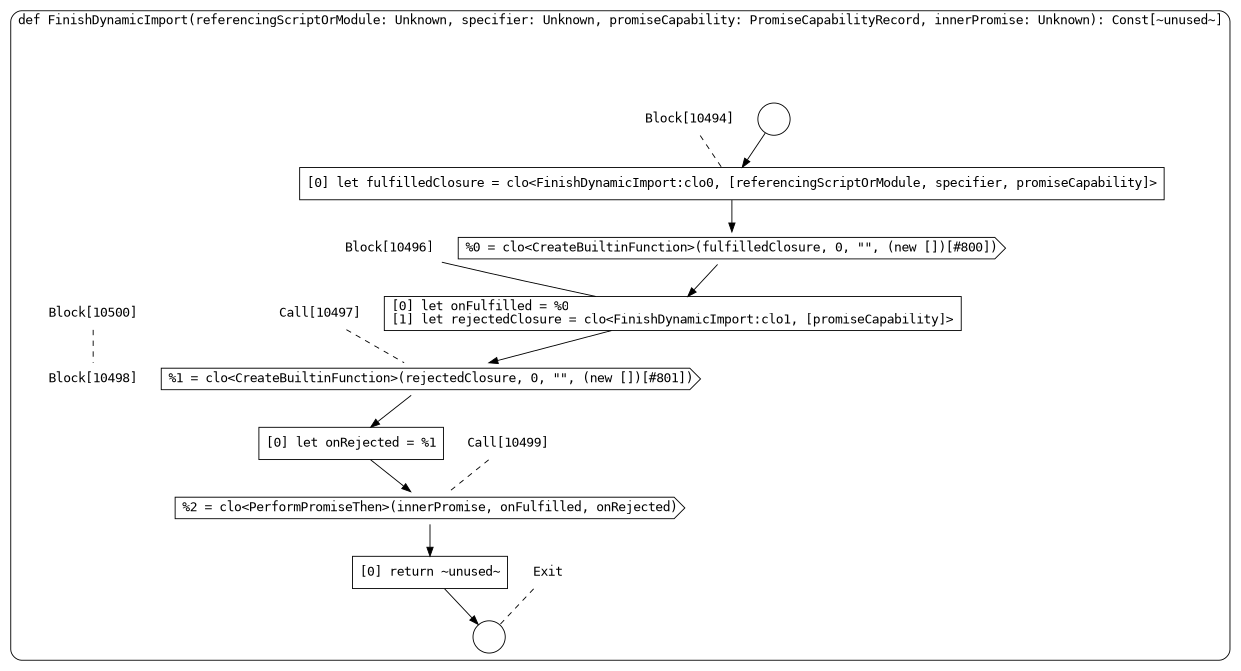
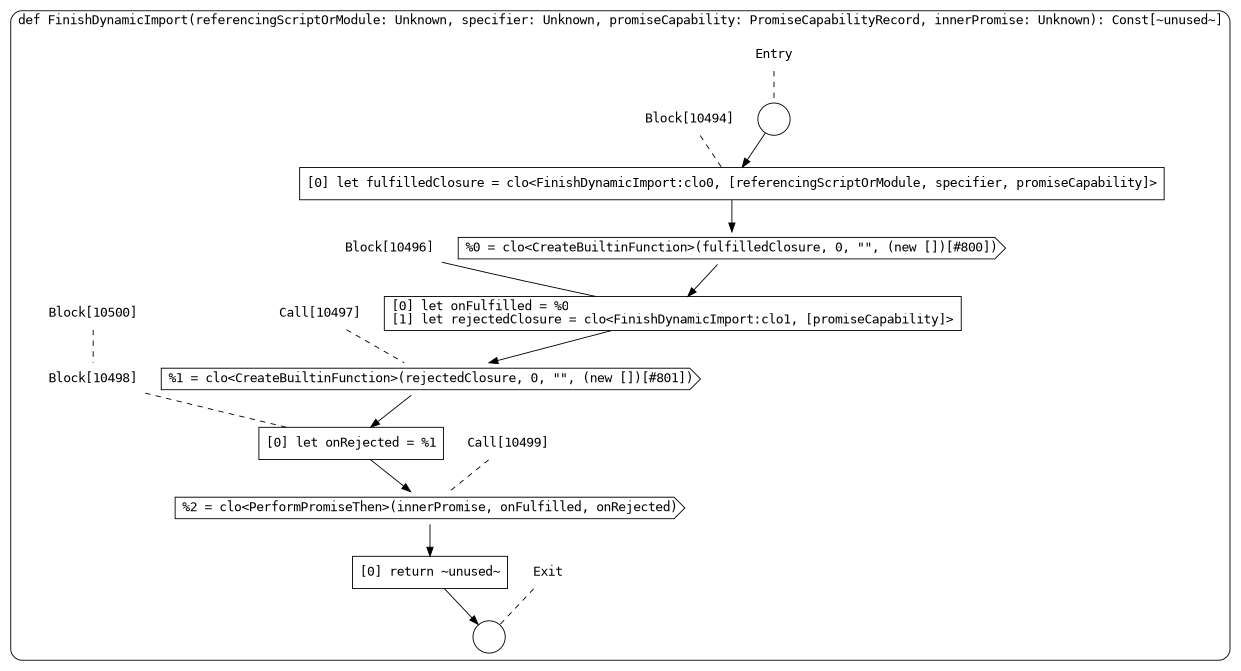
  digraph {
    fontname=Consolas
    node [fontname=Consolas shape=none color=black fillcolor=white style=filled]
    edge [color=black fontname=Consolas]
+   n1 [label=<<font color="black">Entry</font>> color="" fillcolor="" style=""]
    n2 [label=" " shape=circle]
    n3 [label=<<font color="black">[0] let fulfilledClosure = clo&lt;FinishDynamicImport:clo0, [referencingScriptOrModule, specifier, promiseCapability]&gt;<BR ALIGN="LEFT"/></font>> shape=box]
    n4 [label=<<font color="black">%0 = clo&lt;CreateBuiltinFunction&gt;(fulfilledClosure, 0, &quot;&quot;, (new [])[#800])</font>> shape=cds]
    n5 [label=<<font color="black">Exit</font>> color="" fillcolor="" style=""]
    n6 [label=" " shape=circle]
    n7 [label=<<font color="black">Block[10494]</font>> color="" fillcolor="" style=""]
    n8 [label=<<font color="black">[0] let onFulfilled = %0<BR ALIGN="LEFT"/>[1] let rejectedClosure = clo&lt;FinishDynamicImport:clo1, [promiseCapability]&gt;<BR ALIGN="LEFT"/></font>> shape=box]
    n9 [label=<<font color="black">%1 = clo&lt;CreateBuiltinFunction&gt;(rejectedClosure, 0, &quot;&quot;, (new [])[#801])</font>> shape=cds]
    n10 [label=<<font color="black">Block[10496]</font>> color="" fillcolor="" style=""]
    n11 [label=<<font color="black">[0] let onRejected = %1<BR ALIGN="LEFT"/></font>> shape=box]
    n12 [label=<<font color="black">Call[10497]</font>> color="" fillcolor="" style=""]
    n13 [label=<<font color="black">%2 = clo&lt;PerformPromiseThen&gt;(innerPromise, onFulfilled, onRejected)</font>> shape=cds]
    n14 [label=<<font color="black">Block[10498]</font>> color="" fillcolor="" style=""]
    n15 [label=<<font color="black">[0] return ~unused~<BR ALIGN="LEFT"/></font>> shape=box]
    n16 [label=<<font color="black">Call[10499]</font>> color="" fillcolor="" style=""]
    n17 [label=<<font color="black">Block[10500]</font>> color="" fillcolor="" style=""]
    subgraph cluster_1 {
      label="def FinishDynamicImport(referencingScriptOrModule: Unknown, specifier: Unknown, promiseCapability: PromiseCapabilityRecord, innerPromise: Unknown): Const[~unused~]"
      style=rounded
+     n1
      n2
      n3
      n4
      n5
      n6
      n7
      n8
      n9
      n10
      n11
      n12
      n13
      n14
      n15
      n16
      n17
    }
+   n1 -> n2 [arrowhead=none style=dashed]
    n2 -> n3
    n3 -> n4
    n4 -> n8
    n5 -> n6 [arrowhead=none style=dashed]
    n7 -> n3 [arrowhead=none style=dashed]
    n8 -> n9
    n9 -> n11
    n10 -> n8 [arrowhead=none style=solid]
    n11 -> n13
    n12 -> n9 [arrowhead=none style=dashed]
    n13 -> n15
+   n14 -> n11 [arrowhead=none style=dashed]
    n15 -> n6
    n16 -> n13 [arrowhead=none style=dashed]
    n17 -> n14 [arrowhead=none style=dashed]
  }
